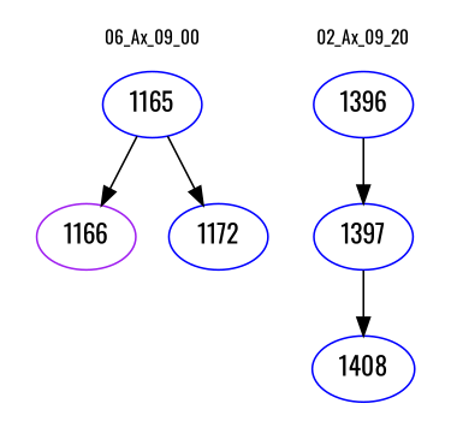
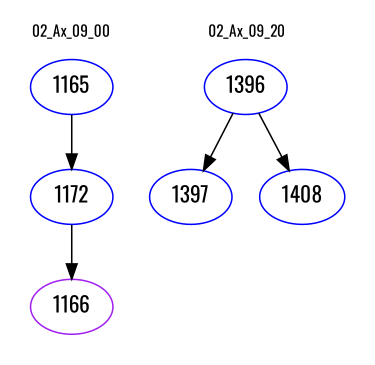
  digraph {
    fontname=Oswald
    node [color=blue fontname=Oswald]
    edge [color=black fontname=Oswald]
    n1 [label=1165]
    n2 [color=purple label=1166]
    n3 [label=1172]
    n4 [label=1396]
    n5 [label=1397]
    n6 [label=1408]
    subgraph cluster_1 {
      color=white
      fontsize=10
-     label="06_Ax_09_00"
+     label="02_Ax_09_00"
      n1
      n2
      n3
    }
    subgraph cluster_2 {
      color=white
      fontsize=10
      label="02_Ax_09_20"
      n4
      n5
      n6
    }
-   n1 -> n2
+   n3 -> n2
    n1 -> n3
    n4 -> n5
-   n5 -> n6
+   n4 -> n6
  }
